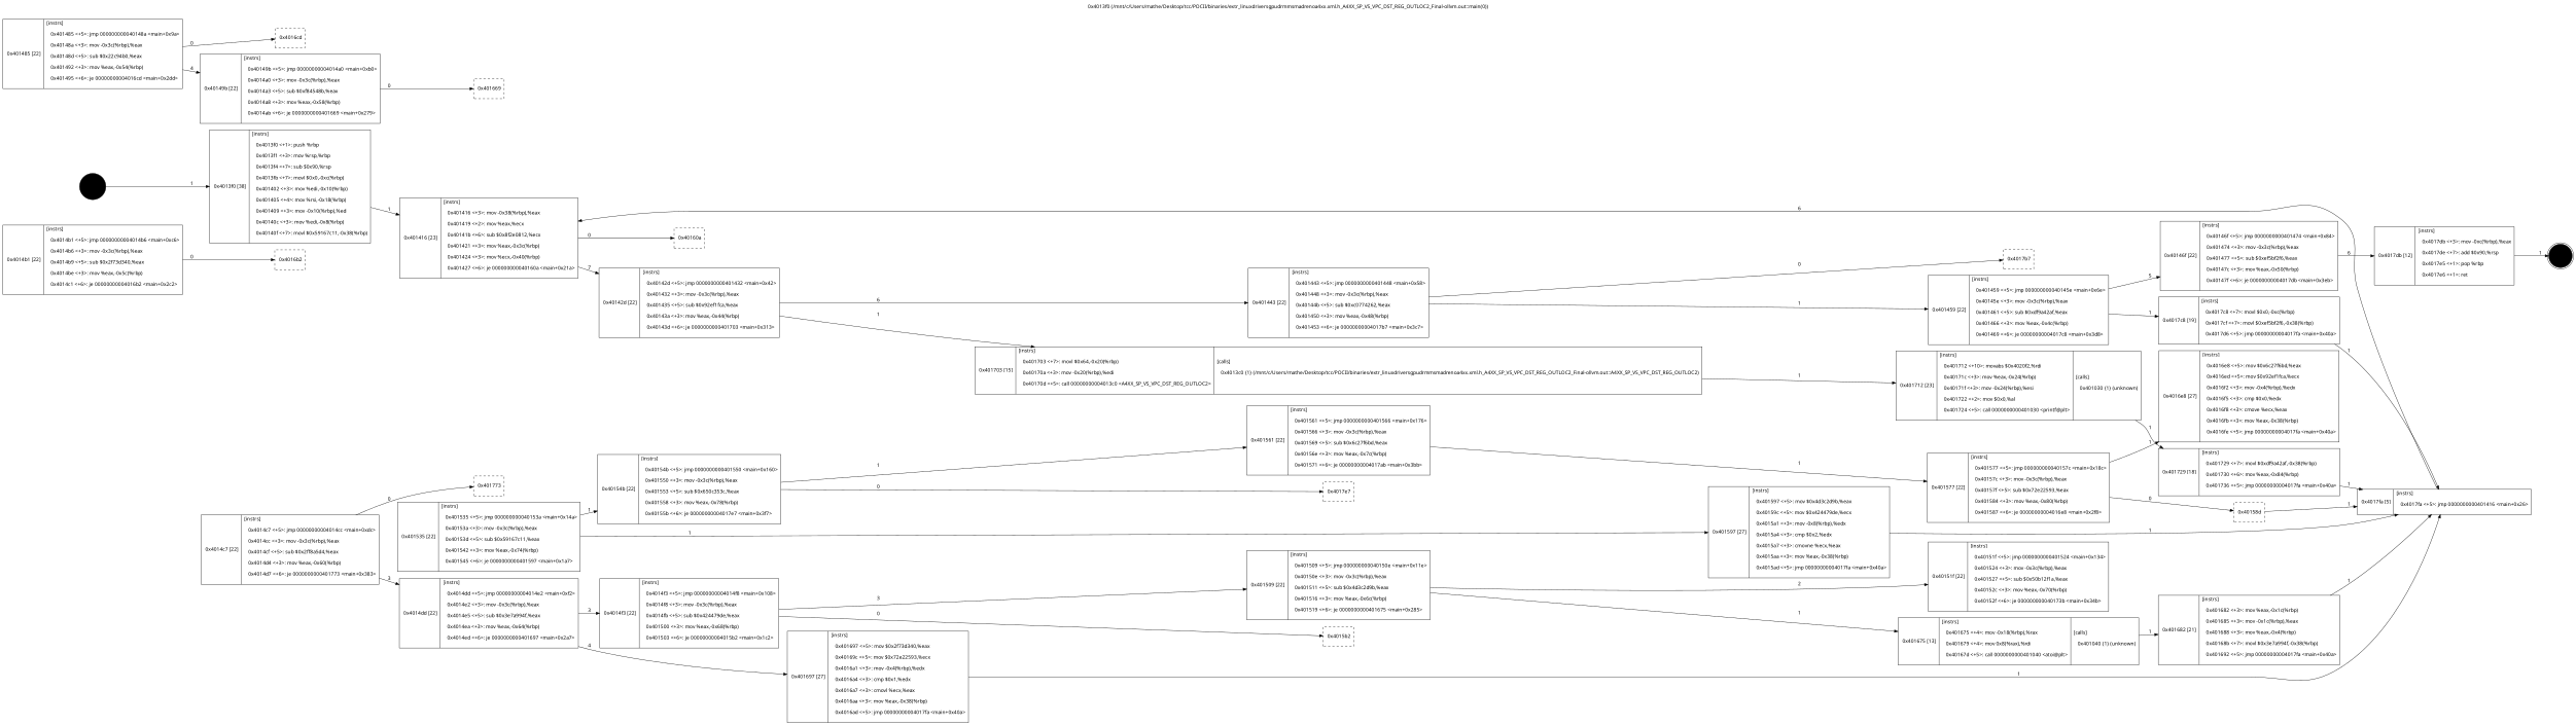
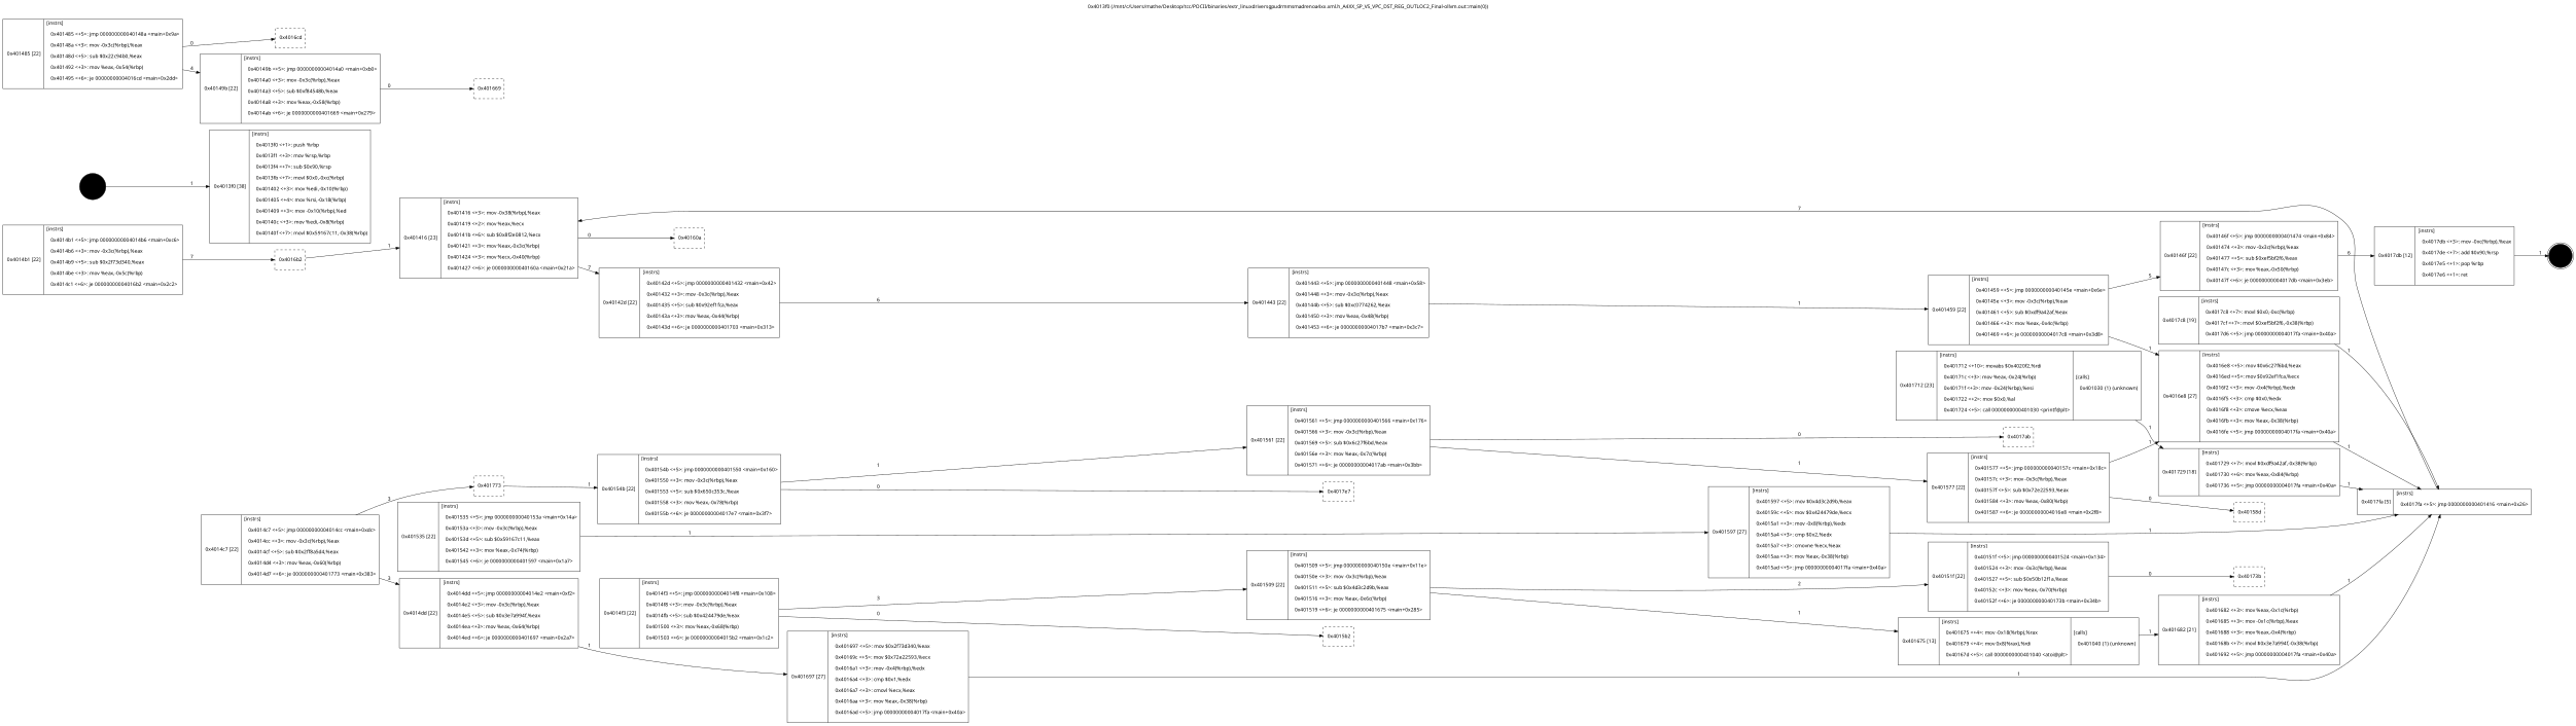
  digraph {
    fontname="Noto Sans"
    label="0x4013f0 (/mnt/c/Users/mathe/Desktop/tcc/POCII/binaries/extr_linuxdriversgpudrmmsmadrenoa4xx.xml.h_A4XX_SP_VS_VPC_DST_REG_OUTLOC2_Final-ollvm.out::main(0))"
    labelloc=t
    rankdir=LR
    node [fontname="Noto Sans" shape=record]
    edge [fontname="Noto Sans"]
    Entry [fillcolor=black height=0.3 shape=circle style=filled width=0.3]
    n2 [label="{\n     0x4013f0 [38]\l\n     | [instrs]\l\n     &nbsp;&nbsp;0x4013f0 \<+1\>: push %rbp\l\n     &nbsp;&nbsp;0x4013f1 \<+3\>: mov %rsp,%rbp\l\n     &nbsp;&nbsp;0x4013f4 \<+7\>: sub $0x90,%rsp\l\n     &nbsp;&nbsp;0x4013fb \<+7\>: movl $0x0,-0xc(%rbp)\l\n     &nbsp;&nbsp;0x401402 \<+3\>: mov %edi,-0x10(%rbp)\l\n     &nbsp;&nbsp;0x401405 \<+4\>: mov %rsi,-0x18(%rbp)\l\n     &nbsp;&nbsp;0x401409 \<+3\>: mov -0x10(%rbp),%edi\l\n     &nbsp;&nbsp;0x40140c \<+3\>: mov %edi,-0x8(%rbp)\l\n     &nbsp;&nbsp;0x40140f \<+7\>: movl $0x59167c11,-0x38(%rbp)\l\n  }"]
    n3 [label="{\n     0x401416 [23]\l\n     | [instrs]\l\n     &nbsp;&nbsp;0x401416 \<+3\>: mov -0x38(%rbp),%eax\l\n     &nbsp;&nbsp;0x401419 \<+2\>: mov %eax,%ecx\l\n     &nbsp;&nbsp;0x40141b \<+6\>: sub $0x8f2e0812,%ecx\l\n     &nbsp;&nbsp;0x401421 \<+3\>: mov %eax,-0x3c(%rbp)\l\n     &nbsp;&nbsp;0x401424 \<+3\>: mov %ecx,-0x40(%rbp)\l\n     &nbsp;&nbsp;0x401427 \<+6\>: je 000000000040160a \<main+0x21a\>\l\n  }"]
    n4 [label="{\n     0x40160a\l\n  }" style=dashed]
    n5 [label="{\n     0x40142d [22]\l\n     | [instrs]\l\n     &nbsp;&nbsp;0x40142d \<+5\>: jmp 0000000000401432 \<main+0x42\>\l\n     &nbsp;&nbsp;0x401432 \<+3\>: mov -0x3c(%rbp),%eax\l\n     &nbsp;&nbsp;0x401435 \<+5\>: sub $0x92ef1fca,%eax\l\n     &nbsp;&nbsp;0x40143a \<+3\>: mov %eax,-0x44(%rbp)\l\n     &nbsp;&nbsp;0x40143d \<+6\>: je 0000000000401703 \<main+0x313\>\l\n  }"]
-   n6 [label="{\n     0x401703 [15]\l\n     | [instrs]\l\n     &nbsp;&nbsp;0x401703 \<+7\>: movl $0x64,-0x20(%rbp)\l\n     &nbsp;&nbsp;0x40170a \<+3\>: mov -0x20(%rbp),%edi\l\n     &nbsp;&nbsp;0x40170d \<+5\>: call 00000000004013c0 \<A4XX_SP_VS_VPC_DST_REG_OUTLOC2\>\l\n     | [calls]\l\n     &nbsp;&nbsp;0x4013c0 \{1\} (/mnt/c/Users/mathe/Desktop/tcc/POCII/binaries/extr_linuxdriversgpudrmmsmadrenoa4xx.xml.h_A4XX_SP_VS_VPC_DST_REG_OUTLOC2_Final-ollvm.out::A4XX_SP_VS_VPC_DST_REG_OUTLOC2)\l\n  }"]
    n7 [label="{\n     0x401443 [22]\l\n     | [instrs]\l\n     &nbsp;&nbsp;0x401443 \<+5\>: jmp 0000000000401448 \<main+0x58\>\l\n     &nbsp;&nbsp;0x401448 \<+3\>: mov -0x3c(%rbp),%eax\l\n     &nbsp;&nbsp;0x40144b \<+5\>: sub $0xc0774262,%eax\l\n     &nbsp;&nbsp;0x401450 \<+3\>: mov %eax,-0x48(%rbp)\l\n     &nbsp;&nbsp;0x401453 \<+6\>: je 00000000004017b7 \<main+0x3c7\>\l\n  }"]
    n8 [label="{\n     0x401712 [23]\l\n     | [instrs]\l\n     &nbsp;&nbsp;0x401712 \<+10\>: movabs $0x4020f2,%rdi\l\n     &nbsp;&nbsp;0x40171c \<+3\>: mov %eax,-0x24(%rbp)\l\n     &nbsp;&nbsp;0x40171f \<+3\>: mov -0x24(%rbp),%esi\l\n     &nbsp;&nbsp;0x401722 \<+2\>: mov $0x0,%al\l\n     &nbsp;&nbsp;0x401724 \<+5\>: call 0000000000401030 \<printf@plt\>\l\n     | [calls]\l\n     &nbsp;&nbsp;0x401030 \{1\} (unknown)\l\n  }"]
-   n9 [label="{\n     0x4017b7\l\n  }" style=dashed]
    n10 [label="{\n     0x401459 [22]\l\n     | [instrs]\l\n     &nbsp;&nbsp;0x401459 \<+5\>: jmp 000000000040145e \<main+0x6e\>\l\n     &nbsp;&nbsp;0x40145e \<+3\>: mov -0x3c(%rbp),%eax\l\n     &nbsp;&nbsp;0x401461 \<+5\>: sub $0xdf9a42af,%eax\l\n     &nbsp;&nbsp;0x401466 \<+3\>: mov %eax,-0x4c(%rbp)\l\n     &nbsp;&nbsp;0x401469 \<+6\>: je 00000000004017c8 \<main+0x3d8\>\l\n  }"]
    Exit [fillcolor=black height=0.3 peripheries=2 shape=circle style=filled width=0.3]
    n12 [label="{\n     0x401729 [18]\l\n     | [instrs]\l\n     &nbsp;&nbsp;0x401729 \<+7\>: movl $0xdf9a42af,-0x38(%rbp)\l\n     &nbsp;&nbsp;0x401730 \<+6\>: mov %eax,-0x84(%rbp)\l\n     &nbsp;&nbsp;0x401736 \<+5\>: jmp 00000000004017fa \<main+0x40a\>\l\n  }"]
    n13 [label="{\n     0x4017c8 [19]\l\n     | [instrs]\l\n     &nbsp;&nbsp;0x4017c8 \<+7\>: movl $0x0,-0xc(%rbp)\l\n     &nbsp;&nbsp;0x4017cf \<+7\>: movl $0xef5bf2f6,-0x38(%rbp)\l\n     &nbsp;&nbsp;0x4017d6 \<+5\>: jmp 00000000004017fa \<main+0x40a\>\l\n  }"]
    n14 [label="{\n     0x40146f [22]\l\n     | [instrs]\l\n     &nbsp;&nbsp;0x40146f \<+5\>: jmp 0000000000401474 \<main+0x84\>\l\n     &nbsp;&nbsp;0x401474 \<+3\>: mov -0x3c(%rbp),%eax\l\n     &nbsp;&nbsp;0x401477 \<+5\>: sub $0xef5bf2f6,%eax\l\n     &nbsp;&nbsp;0x40147c \<+3\>: mov %eax,-0x50(%rbp)\l\n     &nbsp;&nbsp;0x40147f \<+6\>: je 00000000004017db \<main+0x3eb\>\l\n  }"]
    n15 [label="{\n     0x4017fa [5]\l\n     | [instrs]\l\n     &nbsp;&nbsp;0x4017fa \<+5\>: jmp 0000000000401416 \<main+0x26\>\l\n  }"]
    n16 [label="{\n     0x4017db [12]\l\n     | [instrs]\l\n     &nbsp;&nbsp;0x4017db \<+3\>: mov -0xc(%rbp),%eax\l\n     &nbsp;&nbsp;0x4017de \<+7\>: add $0x90,%rsp\l\n     &nbsp;&nbsp;0x4017e5 \<+1\>: pop %rbp\l\n     &nbsp;&nbsp;0x4017e6 \<+1\>: ret\l\n  }"]
    n17 [label="{\n     0x401485 [22]\l\n     | [instrs]\l\n     &nbsp;&nbsp;0x401485 \<+5\>: jmp 000000000040148a \<main+0x9a\>\l\n     &nbsp;&nbsp;0x40148a \<+3\>: mov -0x3c(%rbp),%eax\l\n     &nbsp;&nbsp;0x40148d \<+5\>: sub $0x22c94b0,%eax\l\n     &nbsp;&nbsp;0x401492 \<+3\>: mov %eax,-0x54(%rbp)\l\n     &nbsp;&nbsp;0x401495 \<+6\>: je 00000000004016cd \<main+0x2dd\>\l\n  }"]
    n18 [label="{\n     0x4016cd\l\n  }" style=dashed]
    n19 [label="{\n     0x40149b [22]\l\n     | [instrs]\l\n     &nbsp;&nbsp;0x40149b \<+5\>: jmp 00000000004014a0 \<main+0xb0\>\l\n     &nbsp;&nbsp;0x4014a0 \<+3\>: mov -0x3c(%rbp),%eax\l\n     &nbsp;&nbsp;0x4014a3 \<+5\>: sub $0xf84548b,%eax\l\n     &nbsp;&nbsp;0x4014a8 \<+3\>: mov %eax,-0x58(%rbp)\l\n     &nbsp;&nbsp;0x4014ab \<+6\>: je 0000000000401669 \<main+0x279\>\l\n  }"]
    n20 [label="{\n     0x40158d\l\n  }" style=dashed]
    n21 [label="{\n     0x401669\l\n  }" style=dashed]
    n22 [label="{\n     0x4016e8 [27]\l\n     | [instrs]\l\n     &nbsp;&nbsp;0x4016e8 \<+5\>: mov $0x6c27f6bd,%eax\l\n     &nbsp;&nbsp;0x4016ed \<+5\>: mov $0x92ef1fca,%ecx\l\n     &nbsp;&nbsp;0x4016f2 \<+3\>: mov -0x4(%rbp),%edx\l\n     &nbsp;&nbsp;0x4016f5 \<+3\>: cmp $0x0,%edx\l\n     &nbsp;&nbsp;0x4016f8 \<+3\>: cmove %ecx,%eax\l\n     &nbsp;&nbsp;0x4016fb \<+3\>: mov %eax,-0x38(%rbp)\l\n     &nbsp;&nbsp;0x4016fe \<+5\>: jmp 00000000004017fa \<main+0x40a\>\l\n  }"]
    n23 [label="{\n     0x4014b1 [22]\l\n     | [instrs]\l\n     &nbsp;&nbsp;0x4014b1 \<+5\>: jmp 00000000004014b6 \<main+0xc6\>\l\n     &nbsp;&nbsp;0x4014b6 \<+3\>: mov -0x3c(%rbp),%eax\l\n     &nbsp;&nbsp;0x4014b9 \<+5\>: sub $0x2f73d340,%eax\l\n     &nbsp;&nbsp;0x4014be \<+3\>: mov %eax,-0x5c(%rbp)\l\n     &nbsp;&nbsp;0x4014c1 \<+6\>: je 00000000004016b2 \<main+0x2c2\>\l\n  }"]
    n24 [label="{\n     0x4016b2\l\n  }" style=dashed]
    n25 [label="{\n     0x401577 [22]\l\n     | [instrs]\l\n     &nbsp;&nbsp;0x401577 \<+5\>: jmp 000000000040157c \<main+0x18c\>\l\n     &nbsp;&nbsp;0x40157c \<+3\>: mov -0x3c(%rbp),%eax\l\n     &nbsp;&nbsp;0x40157f \<+5\>: sub $0x72e22593,%eax\l\n     &nbsp;&nbsp;0x401584 \<+3\>: mov %eax,-0x80(%rbp)\l\n     &nbsp;&nbsp;0x401587 \<+6\>: je 00000000004016e8 \<main+0x2f8\>\l\n  }"]
    n26 [label="{\n     0x4014c7 [22]\l\n     | [instrs]\l\n     &nbsp;&nbsp;0x4014c7 \<+5\>: jmp 00000000004014cc \<main+0xdc\>\l\n     &nbsp;&nbsp;0x4014cc \<+3\>: mov -0x3c(%rbp),%eax\l\n     &nbsp;&nbsp;0x4014cf \<+5\>: sub $0x2ff8a5d4,%eax\l\n     &nbsp;&nbsp;0x4014d4 \<+3\>: mov %eax,-0x60(%rbp)\l\n     &nbsp;&nbsp;0x4014d7 \<+6\>: je 0000000000401773 \<main+0x383\>\l\n  }"]
    n27 [label="{\n     0x401773\l\n  }" style=dashed]
    n28 [label="{\n     0x4014dd [22]\l\n     | [instrs]\l\n     &nbsp;&nbsp;0x4014dd \<+5\>: jmp 00000000004014e2 \<main+0xf2\>\l\n     &nbsp;&nbsp;0x4014e2 \<+3\>: mov -0x3c(%rbp),%eax\l\n     &nbsp;&nbsp;0x4014e5 \<+5\>: sub $0x3e7a994f,%eax\l\n     &nbsp;&nbsp;0x4014ea \<+3\>: mov %eax,-0x64(%rbp)\l\n     &nbsp;&nbsp;0x4014ed \<+6\>: je 0000000000401697 \<main+0x2a7\>\l\n  }"]
+   n29 [label="{\n     0x4017ab\l\n  }" style=dashed]
    n30 [label="{\n     0x401697 [27]\l\n     | [instrs]\l\n     &nbsp;&nbsp;0x401697 \<+5\>: mov $0x2f73d340,%eax\l\n     &nbsp;&nbsp;0x40169c \<+5\>: mov $0x72e22593,%ecx\l\n     &nbsp;&nbsp;0x4016a1 \<+3\>: mov -0x4(%rbp),%edx\l\n     &nbsp;&nbsp;0x4016a4 \<+3\>: cmp $0x1,%edx\l\n     &nbsp;&nbsp;0x4016a7 \<+3\>: cmovl %ecx,%eax\l\n     &nbsp;&nbsp;0x4016aa \<+3\>: mov %eax,-0x38(%rbp)\l\n     &nbsp;&nbsp;0x4016ad \<+5\>: jmp 00000000004017fa \<main+0x40a\>\l\n  }"]
    n31 [label="{\n     0x4014f3 [22]\l\n     | [instrs]\l\n     &nbsp;&nbsp;0x4014f3 \<+5\>: jmp 00000000004014f8 \<main+0x108\>\l\n     &nbsp;&nbsp;0x4014f8 \<+3\>: mov -0x3c(%rbp),%eax\l\n     &nbsp;&nbsp;0x4014fb \<+5\>: sub $0x424479de,%eax\l\n     &nbsp;&nbsp;0x401500 \<+3\>: mov %eax,-0x68(%rbp)\l\n     &nbsp;&nbsp;0x401503 \<+6\>: je 00000000004015b2 \<main+0x1c2\>\l\n  }"]
    n32 [label="{\n     0x401561 [22]\l\n     | [instrs]\l\n     &nbsp;&nbsp;0x401561 \<+5\>: jmp 0000000000401566 \<main+0x176\>\l\n     &nbsp;&nbsp;0x401566 \<+3\>: mov -0x3c(%rbp),%eax\l\n     &nbsp;&nbsp;0x401569 \<+5\>: sub $0x6c27f6bd,%eax\l\n     &nbsp;&nbsp;0x40156e \<+3\>: mov %eax,-0x7c(%rbp)\l\n     &nbsp;&nbsp;0x401571 \<+6\>: je 00000000004017ab \<main+0x3bb\>\l\n  }"]
    n33 [label="{\n     0x4015b2\l\n  }" style=dashed]
    n34 [label="{\n     0x401509 [22]\l\n     | [instrs]\l\n     &nbsp;&nbsp;0x401509 \<+5\>: jmp 000000000040150e \<main+0x11e\>\l\n     &nbsp;&nbsp;0x40150e \<+3\>: mov -0x3c(%rbp),%eax\l\n     &nbsp;&nbsp;0x401511 \<+5\>: sub $0x4d3c2d9b,%eax\l\n     &nbsp;&nbsp;0x401516 \<+3\>: mov %eax,-0x6c(%rbp)\l\n     &nbsp;&nbsp;0x401519 \<+6\>: je 0000000000401675 \<main+0x285\>\l\n  }"]
    n35 [label="{\n     0x4017e7\l\n  }" style=dashed]
    n36 [label="{\n     0x401675 [13]\l\n     | [instrs]\l\n     &nbsp;&nbsp;0x401675 \<+4\>: mov -0x18(%rbp),%rax\l\n     &nbsp;&nbsp;0x401679 \<+4\>: mov 0x8(%rax),%rdi\l\n     &nbsp;&nbsp;0x40167d \<+5\>: call 0000000000401040 \<atoi@plt\>\l\n     | [calls]\l\n     &nbsp;&nbsp;0x401040 \{1\} (unknown)\l\n  }"]
    n37 [label="{\n     0x40151f [22]\l\n     | [instrs]\l\n     &nbsp;&nbsp;0x40151f \<+5\>: jmp 0000000000401524 \<main+0x134\>\l\n     &nbsp;&nbsp;0x401524 \<+3\>: mov -0x3c(%rbp),%eax\l\n     &nbsp;&nbsp;0x401527 \<+5\>: sub $0x50b12f1a,%eax\l\n     &nbsp;&nbsp;0x40152c \<+3\>: mov %eax,-0x70(%rbp)\l\n     &nbsp;&nbsp;0x40152f \<+6\>: je 000000000040173b \<main+0x34b\>\l\n  }"]
    n38 [label="{\n     0x401682 [21]\l\n     | [instrs]\l\n     &nbsp;&nbsp;0x401682 \<+3\>: mov %eax,-0x1c(%rbp)\l\n     &nbsp;&nbsp;0x401685 \<+3\>: mov -0x1c(%rbp),%eax\l\n     &nbsp;&nbsp;0x401688 \<+3\>: mov %eax,-0x4(%rbp)\l\n     &nbsp;&nbsp;0x40168b \<+7\>: movl $0x3e7a994f,-0x38(%rbp)\l\n     &nbsp;&nbsp;0x401692 \<+5\>: jmp 00000000004017fa \<main+0x40a\>\l\n  }"]
+   n39 [label="{\n     0x40173b\l\n  }" style=dashed]
    n40 [label="{\n     0x401535 [22]\l\n     | [instrs]\l\n     &nbsp;&nbsp;0x401535 \<+5\>: jmp 000000000040153a \<main+0x14a\>\l\n     &nbsp;&nbsp;0x40153a \<+3\>: mov -0x3c(%rbp),%eax\l\n     &nbsp;&nbsp;0x40153d \<+5\>: sub $0x59167c11,%eax\l\n     &nbsp;&nbsp;0x401542 \<+3\>: mov %eax,-0x74(%rbp)\l\n     &nbsp;&nbsp;0x401545 \<+6\>: je 0000000000401597 \<main+0x1a7\>\l\n  }"]
    n41 [label="{\n     0x40154b [22]\l\n     | [instrs]\l\n     &nbsp;&nbsp;0x40154b \<+5\>: jmp 0000000000401550 \<main+0x160\>\l\n     &nbsp;&nbsp;0x401550 \<+3\>: mov -0x3c(%rbp),%eax\l\n     &nbsp;&nbsp;0x401553 \<+5\>: sub $0x650c353c,%eax\l\n     &nbsp;&nbsp;0x401558 \<+3\>: mov %eax,-0x78(%rbp)\l\n     &nbsp;&nbsp;0x40155b \<+6\>: je 00000000004017e7 \<main+0x3f7\>\l\n  }"]
    n42 [label="{\n     0x401597 [27]\l\n     | [instrs]\l\n     &nbsp;&nbsp;0x401597 \<+5\>: mov $0x4d3c2d9b,%eax\l\n     &nbsp;&nbsp;0x40159c \<+5\>: mov $0x424479de,%ecx\l\n     &nbsp;&nbsp;0x4015a1 \<+3\>: mov -0x8(%rbp),%edx\l\n     &nbsp;&nbsp;0x4015a4 \<+3\>: cmp $0x2,%edx\l\n     &nbsp;&nbsp;0x4015a7 \<+3\>: cmovne %ecx,%eax\l\n     &nbsp;&nbsp;0x4015aa \<+3\>: mov %eax,-0x38(%rbp)\l\n     &nbsp;&nbsp;0x4015ad \<+5\>: jmp 00000000004017fa \<main+0x40a\>\l\n  }"]
    Entry -> n2 [label=" 1"]
-   n2 -> n3 [label=" 1"]
+   n24 -> n3 [label=" 1"]
    n3 -> n4 [label=" 0"]
    n3 -> n5 [label=" 7"]
-   n5 -> n6 [label=" 1"]
    n5 -> n7 [label=" 6"]
-   n6 -> n8 [label=" 1"]
-   n7 -> n9 [label=" 0"]
    n7 -> n10 [label=" 1"]
    n8 -> n12 [label=" 1"]
-   n10 -> n13 [label=" 1"]
+   n10 -> n22 [label=" 1"]
    n10 -> n14 [label=" 5"]
    n12 -> n15 [label=" 1"]
    n13 -> n15 [label=" 1"]
    n14 -> n16 [label=" 6"]
-   n15 -> n3 [label=" 6"]
+   n15 -> n3 [label=" 7"]
    n16 -> Exit [label=" 1"]
    n17 -> n18 [label=" 0"]
    n17 -> n19 [label=" 4"]
    n19 -> n21 [label=" 0"]
-   n20 -> n15 [label=" 1"]
-   n23 -> n24 [label=" 0"]
+   n22 -> n15 [label=" 1"]
+   n23 -> n24 [label=" 7"]
    n25 -> n20 [label=" 0"]
    n25 -> n22 [label=" 1"]
-   n26 -> n27 [label=" 0"]
+   n26 -> n27 [label=" 3"]
    n26 -> n28 [label=" 3"]
-   n28 -> n30 [label=" 4"]
-   n28 -> n31 [label=" 3"]
+   n28 -> n30 [label=" 1"]
    n30 -> n15 [label=" 1"]
    n31 -> n33 [label=" 0"]
    n31 -> n34 [label=" 3"]
    n32 -> n25 [label=" 1"]
+   n32 -> n29 [label=" 0"]
    n34 -> n36 [label=" 1"]
    n34 -> n37 [label=" 2"]
    n36 -> n38 [label=" 1"]
+   n37 -> n39 [label=" 0"]
    n38 -> n15 [label=" 1"]
-   n40 -> n41 [label=" 1"]
+   n27 -> n41 [label=" 1"]
    n40 -> n42 [label=" 1"]
    n41 -> n32 [label=" 1"]
    n41 -> n35 [label=" 0"]
    n42 -> n15 [label=" 1"]
  }
